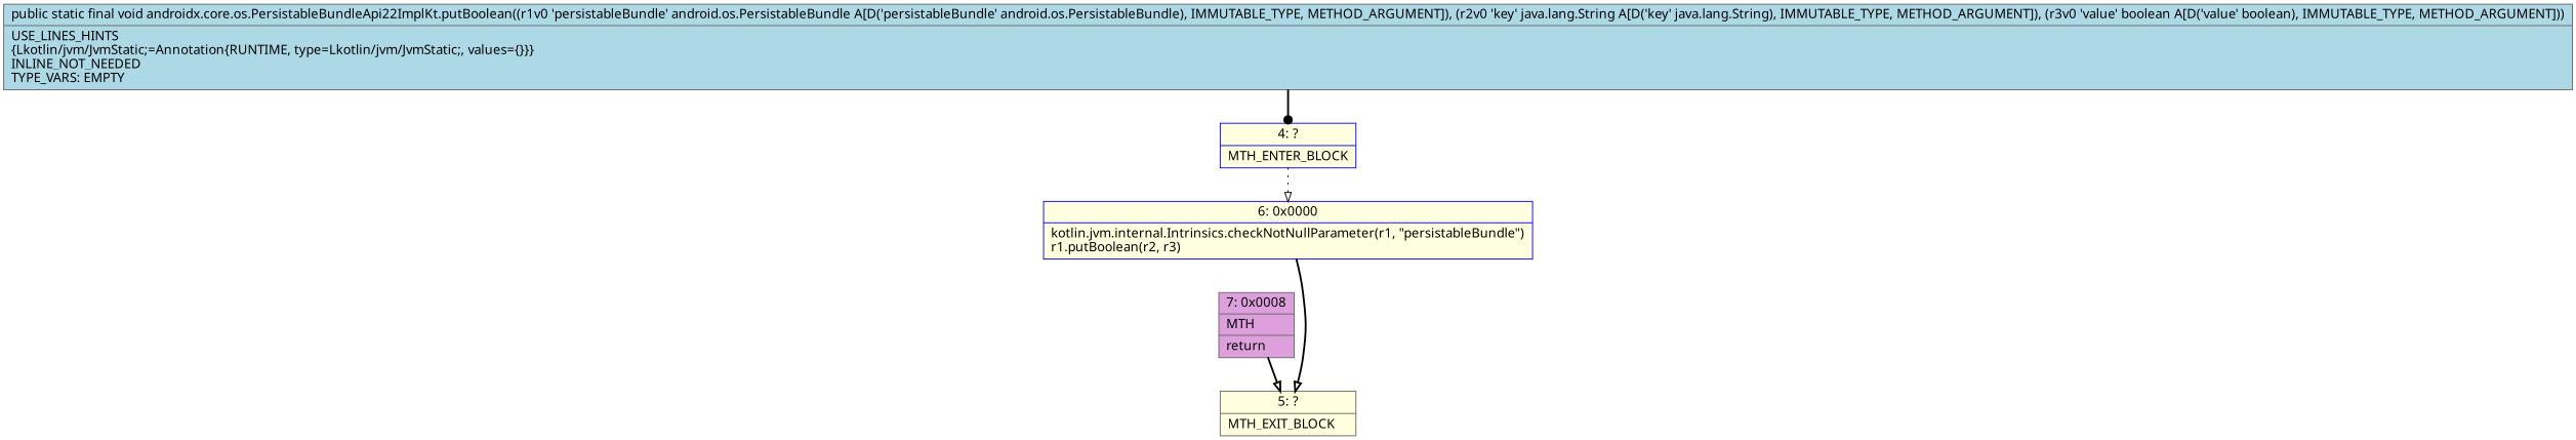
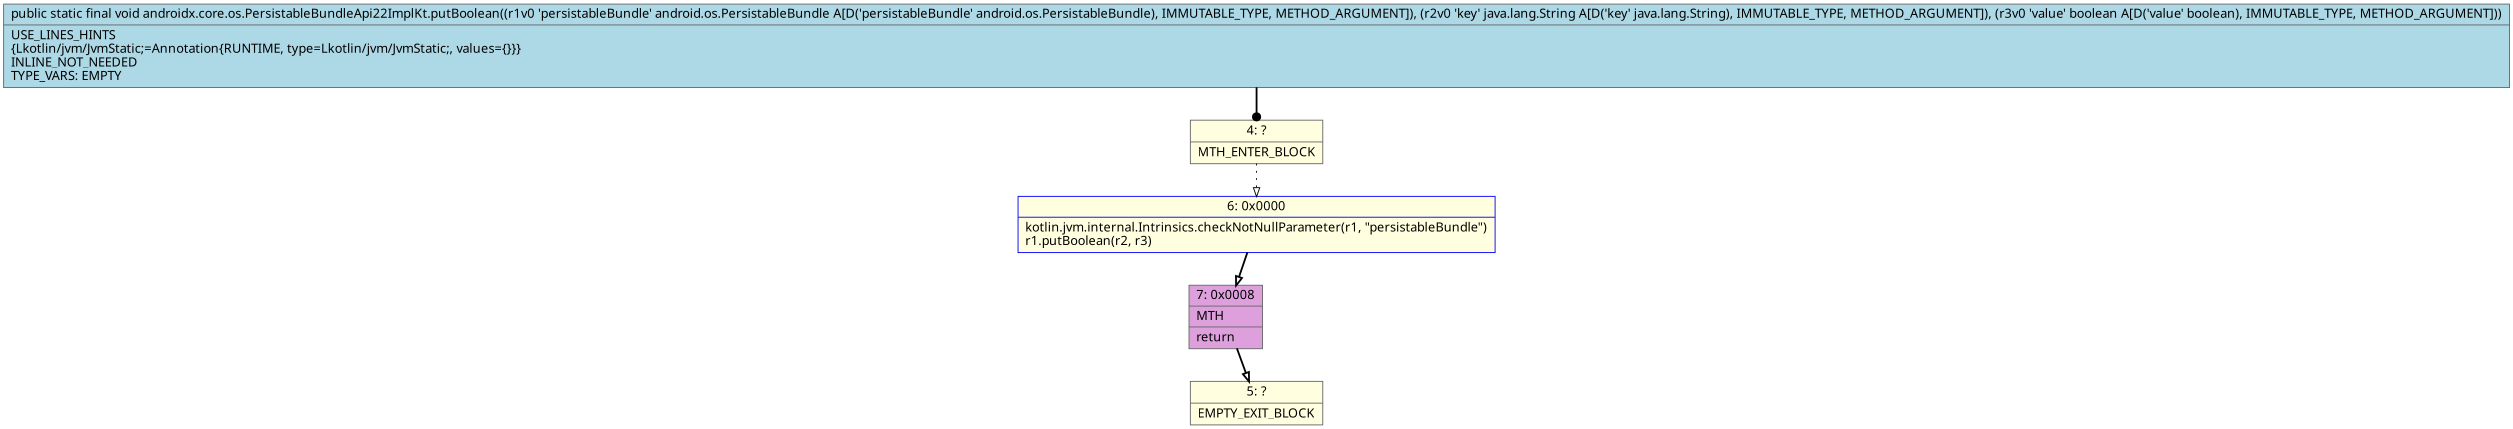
  digraph {
    fontname="Noto Sans"
    node [color=gray40 fillcolor=lightyellow fontname="Noto Sans" shape=record style=filled]
    edge [arrowhead=onormal fontname="Noto Sans" style=bold]
-   n1 [color=blue label="{4\:\ ?|MTH_ENTER_BLOCK\l}"]
+   n1 [label="{4\:\ ?|MTH_ENTER_BLOCK\l}"]
    n2 [color=blue label="{6\:\ 0x0000|kotlin.jvm.internal.Intrinsics.checkNotNullParameter(r1, \"persistableBundle\")\lr1.putBoolean(r2, r3)\l}"]
    n3 [fillcolor=plum label="{7\:\ 0x0008|MTH\l|return\l}"]
-   n4 [label="{5\:\ ?|MTH_EXIT_BLOCK\l}"]
+   n4 [label="{5\:\ ?|EMPTY_EXIT_BLOCK\l}"]
    n5 [fillcolor=lightblue label="{public static final void androidx.core.os.PersistableBundleApi22ImplKt.putBoolean((r1v0 'persistableBundle' android.os.PersistableBundle A[D('persistableBundle' android.os.PersistableBundle), IMMUTABLE_TYPE, METHOD_ARGUMENT]), (r2v0 'key' java.lang.String A[D('key' java.lang.String), IMMUTABLE_TYPE, METHOD_ARGUMENT]), (r3v0 'value' boolean A[D('value' boolean), IMMUTABLE_TYPE, METHOD_ARGUMENT]))  | USE_LINES_HINTS\l\{Lkotlin\/jvm\/JvmStatic;=Annotation\{RUNTIME, type=Lkotlin\/jvm\/JvmStatic;, values=\{\}\}\}\lINLINE_NOT_NEEDED\lTYPE_VARS: EMPTY\l}"]
    n1 -> n2 [style=dotted]
-   n2 -> n4
+   n2 -> n3
    n3 -> n4
    n5 -> n1 [arrowhead=dot]
  }
